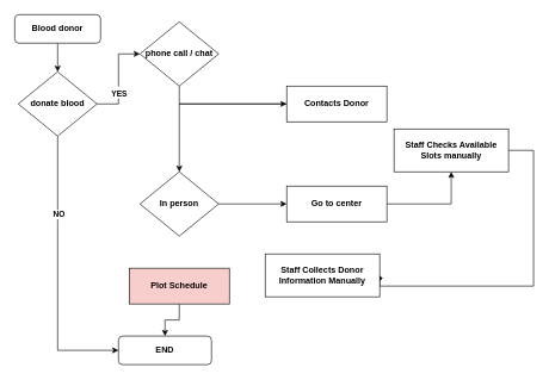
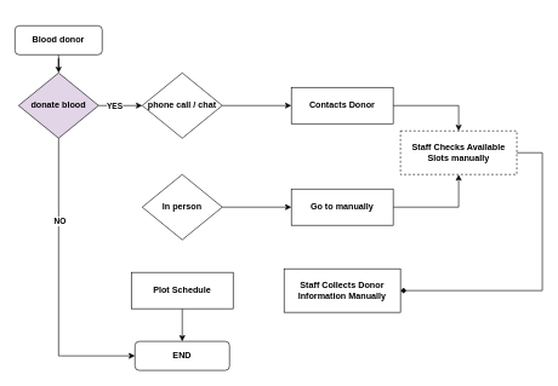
  <mxCell id="0" />
  <mxCell id="1" parent="0" />
  <mxCell id="2" style="edgeStyle=orthogonalEdgeStyle;rounded=0;orthogonalLoop=1;jettySize=auto;html=1;entryX=0.5;entryY=0;entryDx=0;entryDy=0;" edge="1" parent="1" source="3" target="20"><mxGeometry relative="1" as="geometry" /></mxCell>
- <mxCell id="3" value="Blood donor" style="rounded=1;whiteSpace=wrap;html=1;fontSize=12;glass=0;strokeWidth=1;shadow=0;fontStyle=1" parent="1" vertex="1"><mxGeometry x="20" y="20" width="120" height="40" as="geometry" /></mxCell>
- <mxCell id="4" style="edgeStyle=orthogonalEdgeStyle;rounded=0;orthogonalLoop=1;jettySize=auto;html=1;" edge="1" parent="1" source="5" target="9"><mxGeometry relative="1" as="geometry" /></mxCell>
+ <mxCell id="3" value="Blood donor" style="rounded=1;whiteSpace=wrap;html=1;fontSize=12;glass=0;strokeWidth=1;shadow=0;fontStyle=1" parent="1" vertex="1"><mxGeometry x="20" y="35" width="120" height="40" as="geometry" /></mxCell>
+ <mxCell id="4" style="edgeStyle=orthogonalEdgeStyle;rounded=0;orthogonalLoop=1;jettySize=auto;html=1;entryX=0.5;entryY=0;entryDx=0;entryDy=0;" edge="1" parent="1" source="5" target="13"><mxGeometry relative="1" as="geometry" /></mxCell>
  <mxCell id="5" value="Contacts Donor" style="rounded=0;whiteSpace=wrap;html=1;fontStyle=1" vertex="1" parent="1"><mxGeometry x="400" y="120" width="140" height="50" as="geometry" /></mxCell>
  <mxCell id="6" value="" style="edgeStyle=orthogonalEdgeStyle;rounded=0;orthogonalLoop=1;jettySize=auto;html=1;" edge="1" parent="1" source="7" target="5"><mxGeometry relative="1" as="geometry"><Array as="points"><mxPoint x="400" y="145" /><mxPoint x="400" y="145" /></Array></mxGeometry></mxCell>
- <mxCell id="7" value="phone call / chat" style="rhombus;whiteSpace=wrap;html=1;fontStyle=1" vertex="1" parent="1"><mxGeometry x="195" y="30" width="110" height="90" as="geometry" /></mxCell>
+ <mxCell id="7" value="phone call / chat" style="rhombus;whiteSpace=wrap;html=1;fontStyle=1" vertex="1" parent="1"><mxGeometry x="195" y="100" width="110" height="90" as="geometry" /></mxCell>
  <mxCell id="8" style="edgeStyle=orthogonalEdgeStyle;rounded=0;orthogonalLoop=1;jettySize=auto;html=1;entryX=0;entryY=0.5;entryDx=0;entryDy=0;" edge="1" parent="1" source="9" target="11"><mxGeometry relative="1" as="geometry" /></mxCell>
  <mxCell id="9" value="In person" style="rhombus;whiteSpace=wrap;html=1;fontStyle=1" vertex="1" parent="1"><mxGeometry x="195" y="240" width="110" height="90" as="geometry" /></mxCell>
  <mxCell id="10" style="edgeStyle=orthogonalEdgeStyle;rounded=0;orthogonalLoop=1;jettySize=auto;html=1;entryX=0.5;entryY=1;entryDx=0;entryDy=0;" edge="1" parent="1" source="11" target="13"><mxGeometry relative="1" as="geometry" /></mxCell>
- <mxCell id="11" value="Go to center" style="rounded=0;whiteSpace=wrap;html=1;fontStyle=1" vertex="1" parent="1"><mxGeometry x="400" y="260" width="140" height="50" as="geometry" /></mxCell>
+ <mxCell id="11" value="Go to manually" style="rounded=0;whiteSpace=wrap;html=1;fontStyle=1" vertex="1" parent="1"><mxGeometry x="400" y="260" width="140" height="50" as="geometry" /></mxCell>
  <mxCell id="12" style="edgeStyle=orthogonalEdgeStyle;rounded=0;orthogonalLoop=1;jettySize=auto;html=1;entryX=1;entryY=0.5;entryDx=0;entryDy=0;endArrow=diamond;" edge="1" parent="1" source="13" target="14"><mxGeometry relative="1" as="geometry"><Array as="points"><mxPoint x="745" y="210" /><mxPoint x="745" y="400" /></Array></mxGeometry></mxCell>
- <mxCell id="13" value="Staff Checks Available Slots manually" style="rounded=0;whiteSpace=wrap;html=1;fontStyle=1" vertex="1" parent="1"><mxGeometry x="550" y="180" width="160" height="60" as="geometry" /></mxCell>
- <mxCell id="14" value="Staff Collects Donor Information Manually" style="rounded=0;whiteSpace=wrap;html=1;fontStyle=1" vertex="1" parent="1"><mxGeometry x="370" y="355" width="160" height="60" as="geometry" /></mxCell>
+ <mxCell id="13" value="Staff Checks Available Slots manually" style="rounded=0;whiteSpace=wrap;html=1;fontStyle=1;dashed=1;" vertex="1" parent="1"><mxGeometry x="550" y="180" width="160" height="60" as="geometry" /></mxCell>
+ <mxCell id="14" value="Staff Collects Donor Information Manually" style="rounded=0;whiteSpace=wrap;html=1;fontStyle=1" vertex="1" parent="1"><mxGeometry x="390" y="370" width="160" height="60" as="geometry" /></mxCell>
  <mxCell id="15" value="" style="edgeStyle=orthogonalEdgeStyle;rounded=0;orthogonalLoop=1;jettySize=auto;html=1;" edge="1" parent="1" source="20" target="7"><mxGeometry relative="1" as="geometry" /></mxCell>
  <mxCell id="16" value="yes" style="edgeLabel;html=1;align=center;verticalAlign=middle;resizable=0;points=[];" vertex="1" connectable="0" parent="15"><mxGeometry x="-0.25" y="1" relative="1" as="geometry"><mxPoint as="offset" /></mxGeometry></mxCell>
  <mxCell id="17" value="YES" style="edgeLabel;html=1;align=center;verticalAlign=middle;resizable=0;points=[];fontStyle=1" vertex="1" connectable="0" parent="15"><mxGeometry x="-0.311" relative="1" as="geometry"><mxPoint as="offset" /></mxGeometry></mxCell>
  <mxCell id="18" style="edgeStyle=orthogonalEdgeStyle;rounded=0;orthogonalLoop=1;jettySize=auto;html=1;entryX=0;entryY=0.5;entryDx=0;entryDy=0;" edge="1" parent="1" source="20" target="21"><mxGeometry relative="1" as="geometry"><mxPoint x="195" y="400" as="targetPoint" /><Array as="points"><mxPoint x="80" y="490" /></Array></mxGeometry></mxCell>
  <mxCell id="19" value="NO" style="edgeLabel;html=1;align=center;verticalAlign=middle;resizable=0;points=[];fontStyle=1" vertex="1" connectable="0" parent="18"><mxGeometry x="-0.436" y="1" relative="1" as="geometry"><mxPoint as="offset" /></mxGeometry></mxCell>
- <mxCell id="20" value="donate blood" style="rhombus;whiteSpace=wrap;html=1;fontStyle=1" vertex="1" parent="1"><mxGeometry x="25" y="100" width="110" height="90" as="geometry" /></mxCell>
- <mxCell id="21" value="END" style="rounded=1;whiteSpace=wrap;html=1;fontSize=12;glass=0;strokeWidth=1;shadow=0;fontStyle=1" vertex="1" parent="1"><mxGeometry x="165" y="470" width="130" height="40" as="geometry" /></mxCell>
+ <mxCell id="20" value="donate blood" style="rhombus;whiteSpace=wrap;html=1;fontStyle=1;fillColor=#e1d5e7;" vertex="1" parent="1"><mxGeometry x="25" y="100" width="110" height="90" as="geometry" /></mxCell>
+ <mxCell id="21" value="END" style="rounded=1;whiteSpace=wrap;html=1;fontSize=12;glass=0;strokeWidth=1;shadow=0;fontStyle=1" vertex="1" parent="1"><mxGeometry x="185" y="470" width="130" height="40" as="geometry" /></mxCell>
  <mxCell id="22" style="edgeStyle=orthogonalEdgeStyle;rounded=0;orthogonalLoop=1;jettySize=auto;html=1;entryX=0.5;entryY=0;entryDx=0;entryDy=0;" edge="1" parent="1" source="23" target="21"><mxGeometry relative="1" as="geometry" /></mxCell>
- <mxCell id="23" value="Plot Schedule" style="rounded=0;whiteSpace=wrap;html=1;fontStyle=1;fillColor=#f8cecc;" vertex="1" parent="1"><mxGeometry x="180" y="375" width="140" height="50" as="geometry" /></mxCell>
+ <mxCell id="23" value="Plot Schedule" style="rounded=0;whiteSpace=wrap;html=1;fontStyle=1" vertex="1" parent="1"><mxGeometry x="180" y="375" width="140" height="50" as="geometry" /></mxCell>
